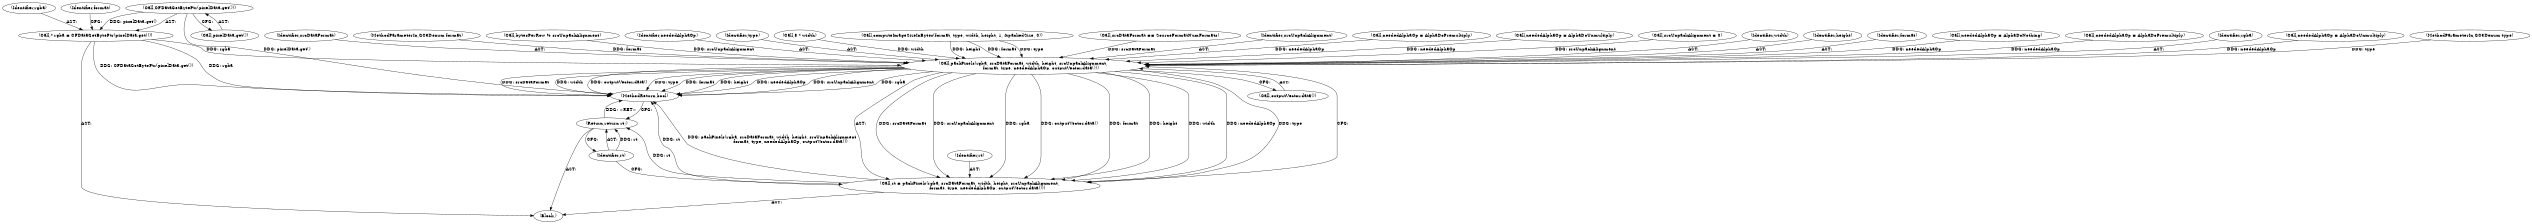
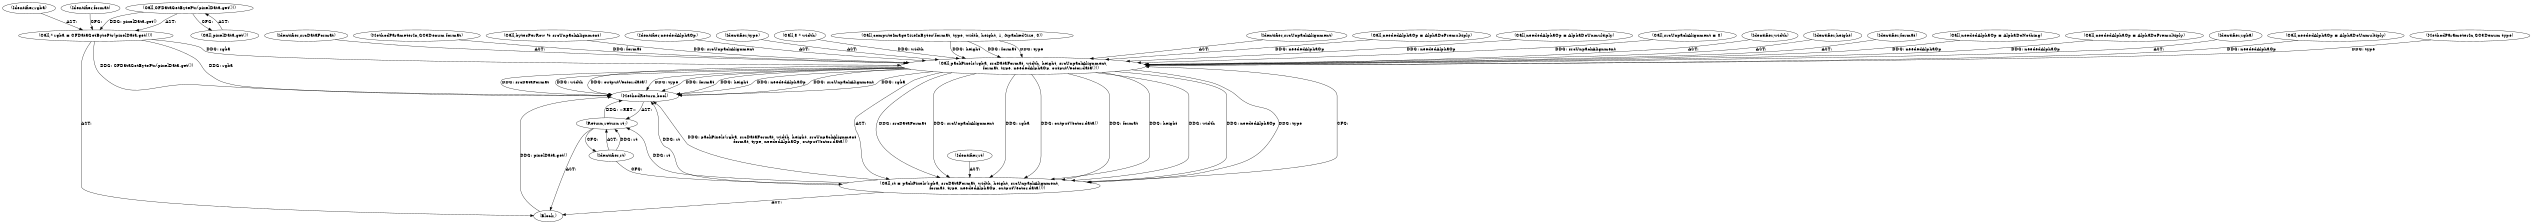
  digraph {
    n1 [label="(Call,* rgba = CFDataGetBytePtr(pixelData.get()))"]
    n2 [label="(Call,packPixels(rgba, srcDataFormat, width, height, srcUnpackAlignment,\n                         format, type, neededAlphaOp, outputVector.data()))"]
    n3 [label="(MethodReturn,bool)"]
    n4 [label="(Block,)"]
    n5 [label="(Call,CFDataGetBytePtr(pixelData.get()))"]
    n6 [label="(Call,pixelData.get())"]
    n7 [label="(Call,rt = packPixels(rgba, srcDataFormat, width, height, srcUnpackAlignment,\n                         format, type, neededAlphaOp, outputVector.data()))"]
-   n8 [label="(Call,outputVector.data())"]
    n9 [label="(Return,return rt;)"]
    n10 [label="(Identifier,rt)"]
    n11 [label="(Call,srcUnpackAlignment = 0)"]
    n12 [label="(Identifier,width)"]
    n13 [label="(Identifier,height)"]
    n14 [label="(Identifier,format)"]
    n15 [label="(Call,neededAlphaOp = AlphaDoNothing)"]
    n16 [label="(Call,neededAlphaOp = AlphaDoPremultiply)"]
    n17 [label="(Identifier,rt)"]
    n18 [label="(Identifier,rgba)"]
    n19 [label="(Identifier,rgba)"]
    n20 [label="(Call,neededAlphaOp = AlphaDoUnmultiply)"]
    n21 [label="(MethodParameterIn,GC3Denum type)"]
    n22 [label="(Identifier,srcDataFormat)"]
    n23 [label="(MethodParameterIn,GC3Denum format)"]
    n24 [label="(Call,bytesPerRow % srcUnpackAlignment)"]
    n25 [label="(Identifier,neededAlphaOp)"]
    n26 [label="(Identifier,format)"]
    n27 [label="(Identifier,type)"]
    n28 [label="(Call,8 * width)"]
    n29 [label="(Call,computeImageSizeInBytes(format, type, width, height, 1, &packedSize, 0))"]
-   n30 [label="(Call,srcDataFormat == SourceFormatNumFormats)"]
    n31 [label="(Identifier,srcUnpackAlignment)"]
    n32 [label="(Call,neededAlphaOp = AlphaDoPremultiply)"]
    n33 [label="(Call,neededAlphaOp = AlphaDoUnmultiply)"]
    n1 -> n2 [label="DDG: rgba"]
    n1 -> n3 [label="DDG: CFDataGetBytePtr(pixelData.get())"]
    n1 -> n3 [label="DDG: rgba"]
    n1 -> n4 [label="AST: "]
    n2 -> n3 [label="DDG: neededAlphaOp"]
    n2 -> n3 [label="DDG: srcUnpackAlignment"]
    n2 -> n3 [label="DDG: rgba"]
    n2 -> n3 [label="DDG: srcDataFormat"]
    n2 -> n3 [label="DDG: width"]
    n2 -> n3 [label="DDG: outputVector.data()"]
    n2 -> n3 [label="DDG: type"]
    n2 -> n3 [label="DDG: format"]
    n2 -> n3 [label="DDG: height"]
    n2 -> n7 [label="AST: "]
    n2 -> n7 [label="DDG: srcDataFormat"]
    n2 -> n7 [label="DDG: srcUnpackAlignment"]
    n2 -> n7 [label="DDG: rgba"]
    n2 -> n7 [label="DDG: outputVector.data()"]
    n2 -> n7 [label="DDG: format"]
    n2 -> n7 [label="DDG: height"]
    n2 -> n7 [label="DDG: width"]
    n2 -> n7 [label="DDG: neededAlphaOp"]
    n2 -> n7 [label="DDG: type"]
-   n2 -> n8 [label="CFG: "]
-   n3 -> n9 [label="CFG: "]
+   n3 -> n9 [label="AST: "]
    n5 -> n1 [label="AST: "]
    n5 -> n1 [label="DDG: pixelData.get()"]
-   n5 -> n3 [label="DDG: pixelData.get()"]
+   n4 -> n3 [label="DDG: pixelData.get()"]
    n5 -> n6 [label="CFG: "]
    n6 -> n5 [label="AST: "]
    n7 -> n2 [label="CFG: "]
    n7 -> n3 [label="DDG: rt"]
    n7 -> n3 [label="DDG: packPixels(rgba, srcDataFormat, width, height, srcUnpackAlignment,\n                         format, type, neededAlphaOp, outputVector.data())"]
    n7 -> n4 [label="AST: "]
    n7 -> n9 [label="DDG: rt"]
-   n8 -> n2 [label="AST: "]
    n9 -> n3 [label="DDG: <RET>"]
    n9 -> n4 [label="AST: "]
    n9 -> n10 [label="CFG: "]
    n10 -> n7 [label="CFG: "]
    n10 -> n9 [label="AST: "]
    n10 -> n9 [label="DDG: rt"]
    n11 -> n2 [label="DDG: srcUnpackAlignment"]
    n12 -> n2 [label="AST: "]
    n13 -> n2 [label="AST: "]
    n14 -> n2 [label="AST: "]
    n15 -> n2 [label="DDG: neededAlphaOp"]
    n16 -> n2 [label="DDG: neededAlphaOp"]
    n17 -> n7 [label="AST: "]
    n18 -> n2 [label="AST: "]
    n19 -> n1 [label="AST: "]
    n20 -> n2 [label="DDG: neededAlphaOp"]
    n21 -> n2 [label="DDG: type"]
    n22 -> n2 [label="AST: "]
    n23 -> n2 [label="DDG: format"]
    n24 -> n2 [label="DDG: srcUnpackAlignment"]
    n25 -> n2 [label="AST: "]
    n26 -> n1 [label="CFG: "]
    n27 -> n2 [label="AST: "]
    n28 -> n2 [label="DDG: width"]
    n29 -> n2 [label="DDG: height"]
    n29 -> n2 [label="DDG: format"]
    n29 -> n2 [label="DDG: type"]
-   n30 -> n2 [label="DDG: srcDataFormat"]
    n31 -> n2 [label="AST: "]
    n32 -> n2 [label="DDG: neededAlphaOp"]
    n33 -> n2 [label="DDG: neededAlphaOp"]
  }
